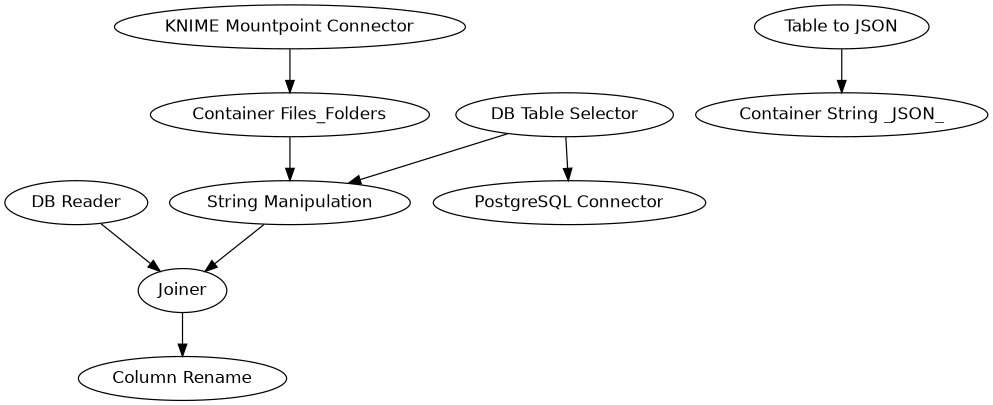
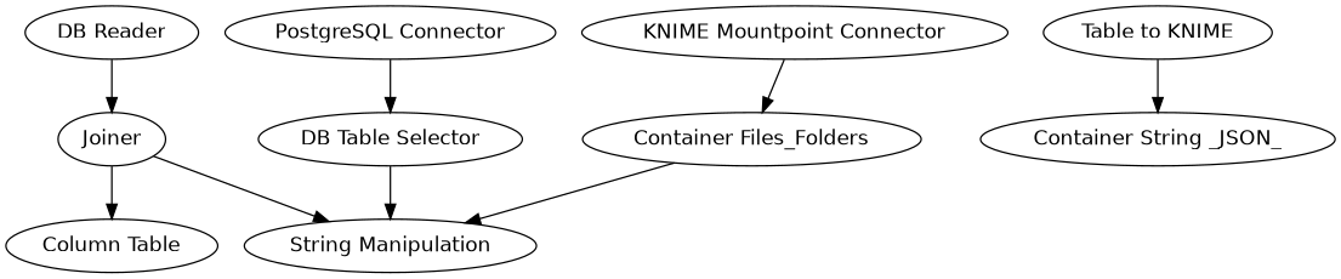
  digraph {
    fontname="DejaVu Sans"
    rankdir=TB
    node [fontname="DejaVu Sans"]
    edge [fontname="DejaVu Sans"]
    n1 [label="String Manipulation"]
    n2 [label=Joiner]
-   n3 [label="Column Rename"]
+   n3 [label="Column Table"]
    n4 [label="DB Table Selector"]
    n5 [label="DB Reader"]
-   n6 [label="Table to JSON"]
+   n6 [label="Table to KNIME"]
    n7 [label="Container String _JSON_"]
    n8 [label="KNIME Mountpoint Connector"]
    n9 [label="Container Files_Folders"]
    n10 [label="PostgreSQL Connector"]
-   n1 -> n2
+   n2 -> n1
    n2 -> n3
    n4 -> n1
    n5 -> n2
    n6 -> n7
    n8 -> n9
    n9 -> n1
-   n4 -> n10
+   n10 -> n4
  }
